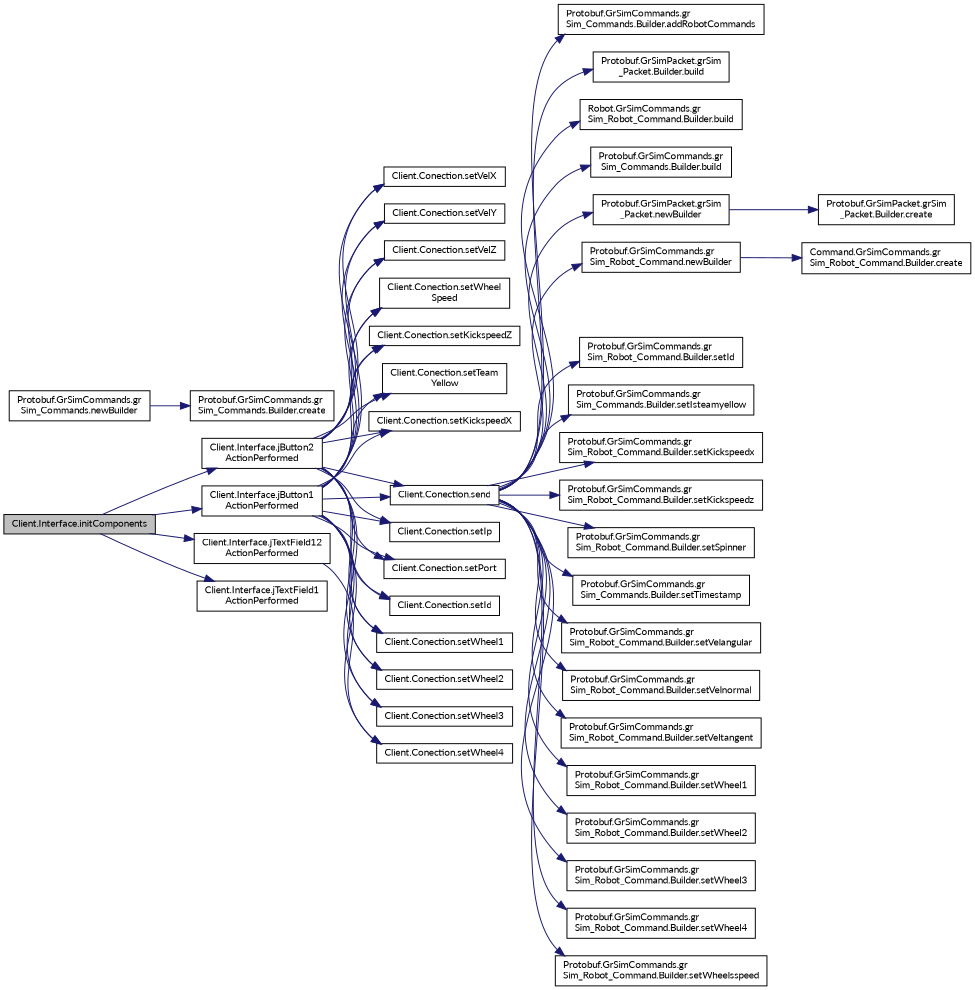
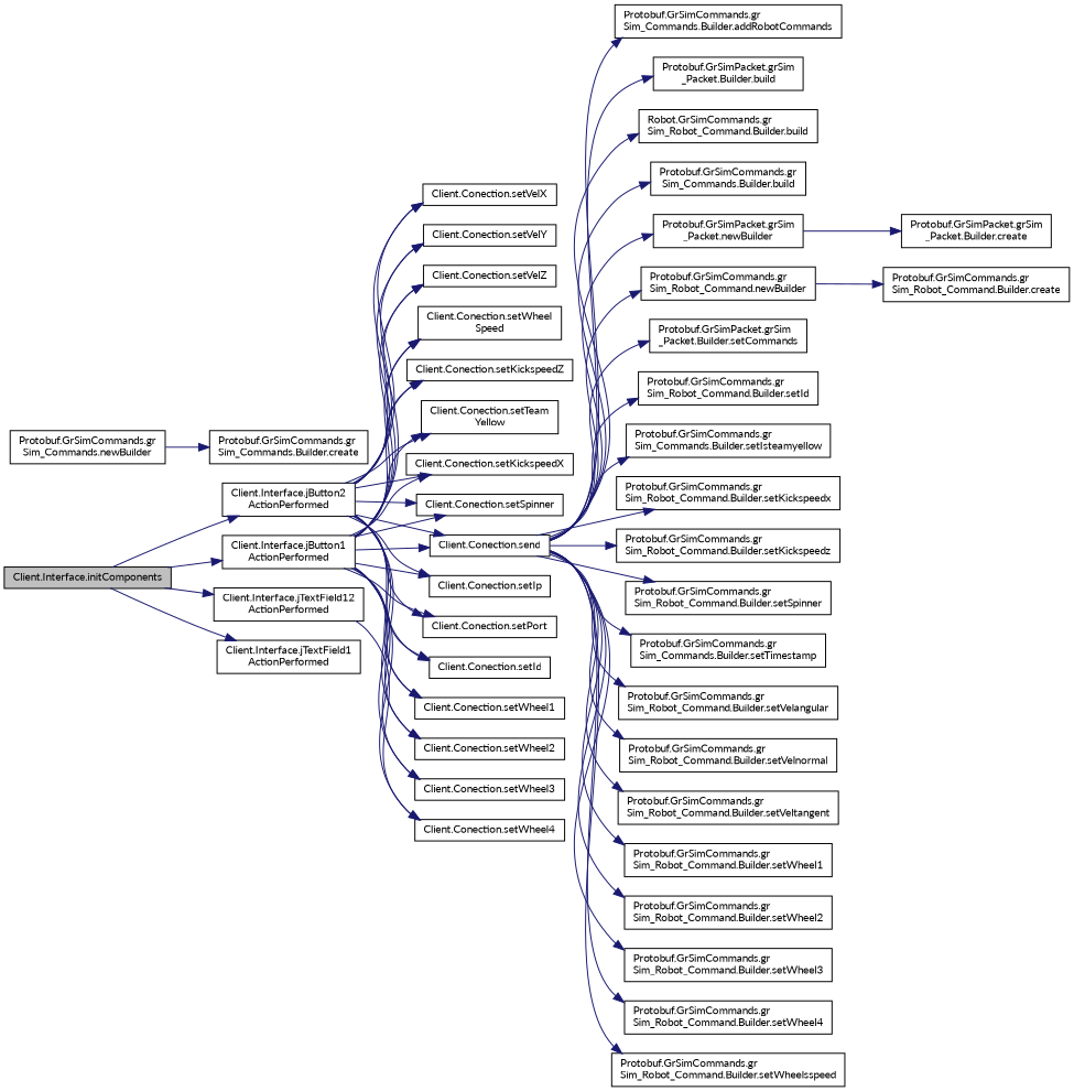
  digraph {
    fontname=Lato
    rankdir=LR
    node [color=black fillcolor=white fontname=Lato fontsize=10 shape=record style=filled]
    edge [color=midnightblue fontname=Lato fontsize=10 labelfontname=Helvetica labelfontsize=10 style=solid]
    n1 [fillcolor=grey75 fontcolor=black height=0.2 label="Client.Interface.initComponents" width=0.4]
    n2 [height=0.2 label="Client.Interface.jButton1\lActionPerformed" width=0.4]
    n3 [height=0.2 label="Client.Interface.jButton2\lActionPerformed" width=0.4]
    n4 [height=0.2 label="Client.Interface.jTextField12\lActionPerformed" width=0.4]
    n5 [height=0.2 label="Client.Interface.jTextField1\lActionPerformed" width=0.4]
    n6 [height=0.2 label="Client.Conection.setIp" width=0.4]
    n7 [height=0.2 label="Client.Conection.setPort" width=0.4]
    n8 [height=0.2 label="Client.Conection.setId" width=0.4]
    n9 [height=0.2 label="Client.Conection.setWheel1" width=0.4]
    n10 [height=0.2 label="Client.Conection.setWheel2" width=0.4]
    n11 [height=0.2 label="Client.Conection.setWheel3" width=0.4]
    n12 [height=0.2 label="Client.Conection.setWheel4" width=0.4]
    n13 [height=0.2 label="Client.Conection.setVelX" width=0.4]
    n14 [height=0.2 label="Client.Conection.setVelY" width=0.4]
    n15 [height=0.2 label="Client.Conection.setVelZ" width=0.4]
    n16 [height=0.2 label="Client.Conection.setWheel\lSpeed" width=0.4]
    n17 [height=0.2 label="Client.Conection.setKickspeedZ" width=0.4]
    n18 [height=0.2 label="Client.Conection.setTeam\lYellow" width=0.4]
    n19 [height=0.2 label="Client.Conection.setKickspeedX" width=0.4]
+   n20 [height=0.2 label="Client.Conection.setSpinner" width=0.4]
    n21 [height=0.2 label="Client.Conection.send" width=0.4]
    n22 [height=0.2 label="Protobuf.GrSimCommands.gr\lSim_Commands.Builder.addRobotCommands" width=0.4]
    n23 [height=0.2 label="Protobuf.GrSimPacket.grSim\l_Packet.Builder.build" width=0.4]
    n24 [height=0.2 label="Robot.GrSimCommands.gr\lSim_Robot_Command.Builder.build" width=0.4]
    n25 [height=0.2 label="Protobuf.GrSimCommands.gr\lSim_Commands.Builder.build" width=0.4]
    n26 [height=0.2 label="Protobuf.GrSimPacket.grSim\l_Packet.newBuilder" width=0.4]
    n27 [height=0.2 label="Protobuf.GrSimCommands.gr\lSim_Robot_Command.newBuilder" width=0.4]
+   n28 [height=0.2 label="Protobuf.GrSimPacket.grSim\l_Packet.Builder.setCommands" width=0.4]
    n29 [height=0.2 label="Protobuf.GrSimCommands.gr\lSim_Robot_Command.Builder.setId" width=0.4]
    n30 [height=0.2 label="Protobuf.GrSimCommands.gr\lSim_Commands.Builder.setIsteamyellow" width=0.4]
    n31 [height=0.2 label="Protobuf.GrSimCommands.gr\lSim_Robot_Command.Builder.setKickspeedx" width=0.4]
    n32 [height=0.2 label="Protobuf.GrSimCommands.gr\lSim_Robot_Command.Builder.setKickspeedz" width=0.4]
    n33 [height=0.2 label="Protobuf.GrSimCommands.gr\lSim_Robot_Command.Builder.setSpinner" width=0.4]
    n34 [height=0.2 label="Protobuf.GrSimCommands.gr\lSim_Commands.Builder.setTimestamp" width=0.4]
    n35 [height=0.2 label="Protobuf.GrSimCommands.gr\lSim_Robot_Command.Builder.setVelangular" width=0.4]
    n36 [height=0.2 label="Protobuf.GrSimCommands.gr\lSim_Robot_Command.Builder.setVelnormal" width=0.4]
    n37 [height=0.2 label="Protobuf.GrSimCommands.gr\lSim_Robot_Command.Builder.setVeltangent" width=0.4]
    n38 [height=0.2 label="Protobuf.GrSimCommands.gr\lSim_Robot_Command.Builder.setWheel1" width=0.4]
    n39 [height=0.2 label="Protobuf.GrSimCommands.gr\lSim_Robot_Command.Builder.setWheel2" width=0.4]
    n40 [height=0.2 label="Protobuf.GrSimCommands.gr\lSim_Robot_Command.Builder.setWheel3" width=0.4]
    n41 [height=0.2 label="Protobuf.GrSimCommands.gr\lSim_Robot_Command.Builder.setWheel4" width=0.4]
    n42 [height=0.2 label="Protobuf.GrSimCommands.gr\lSim_Robot_Command.Builder.setWheelsspeed" width=0.4]
    n43 [height=0.2 label="Protobuf.GrSimPacket.grSim\l_Packet.Builder.create" width=0.4]
-   n44 [height=0.2 label="Command.GrSimCommands.gr\lSim_Robot_Command.Builder.create" width=0.4]
+   n44 [height=0.2 label="Protobuf.GrSimCommands.gr\lSim_Robot_Command.Builder.create" width=0.4]
    n45 [height=0.2 label="Protobuf.GrSimCommands.gr\lSim_Commands.newBuilder" width=0.4]
    n46 [height=0.2 label="Protobuf.GrSimCommands.gr\lSim_Commands.Builder.create" width=0.4]
    n1 -> n2
    n1 -> n3
    n1 -> n4
    n1 -> n5
    n2 -> n6
    n2 -> n7
    n2 -> n8
    n2 -> n9
    n2 -> n10
    n2 -> n11
    n2 -> n12
    n2 -> n13
    n2 -> n14
    n2 -> n15
    n2 -> n16
    n2 -> n17
    n2 -> n18
    n2 -> n19
+   n2 -> n20
    n2 -> n21
    n3 -> n6
    n3 -> n7
    n3 -> n8
    n3 -> n9
    n3 -> n10
    n3 -> n11
    n3 -> n13
    n3 -> n14
    n3 -> n15
    n3 -> n16
    n3 -> n17
    n3 -> n18
    n3 -> n19
+   n3 -> n20
    n3 -> n21
    n4 -> n12
    n21 -> n22
    n21 -> n23
    n21 -> n24
    n21 -> n25
    n21 -> n26
    n21 -> n27
+   n21 -> n28
    n21 -> n29
    n21 -> n30
    n21 -> n31
    n21 -> n32
    n21 -> n33
    n21 -> n34
    n21 -> n35
    n21 -> n36
    n21 -> n37
    n21 -> n38
    n21 -> n39
    n21 -> n40
    n21 -> n41
    n21 -> n42
    n26 -> n43
    n27 -> n44
    n45 -> n46
  }
